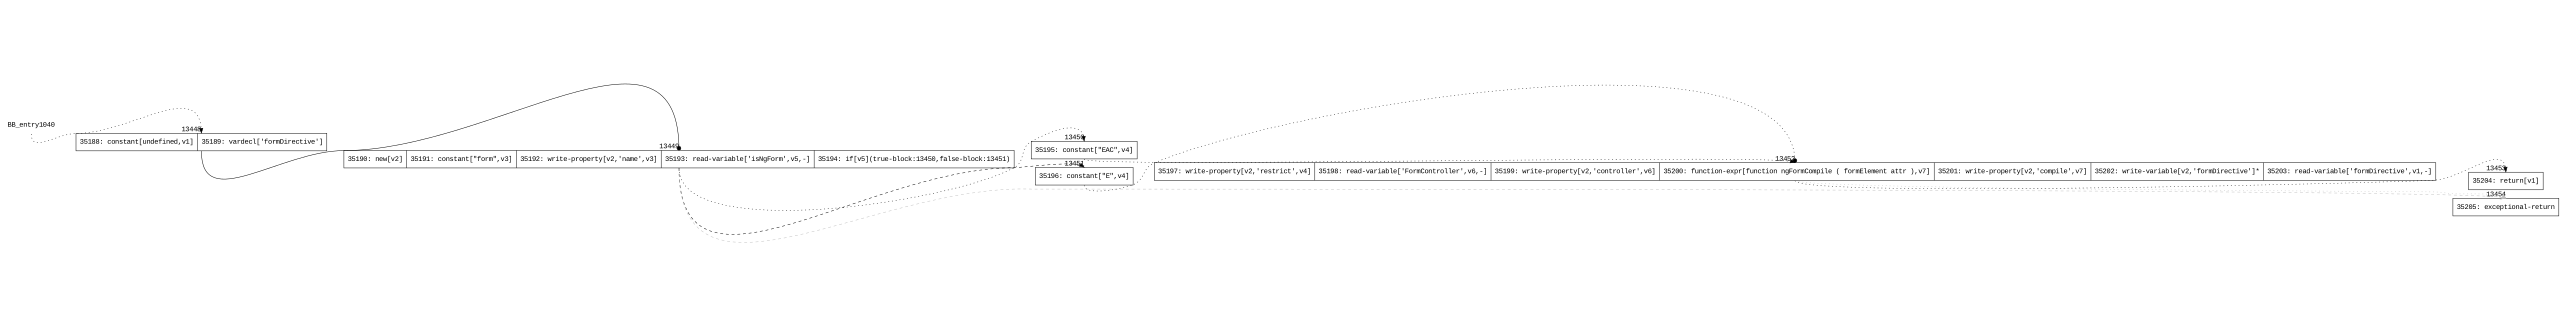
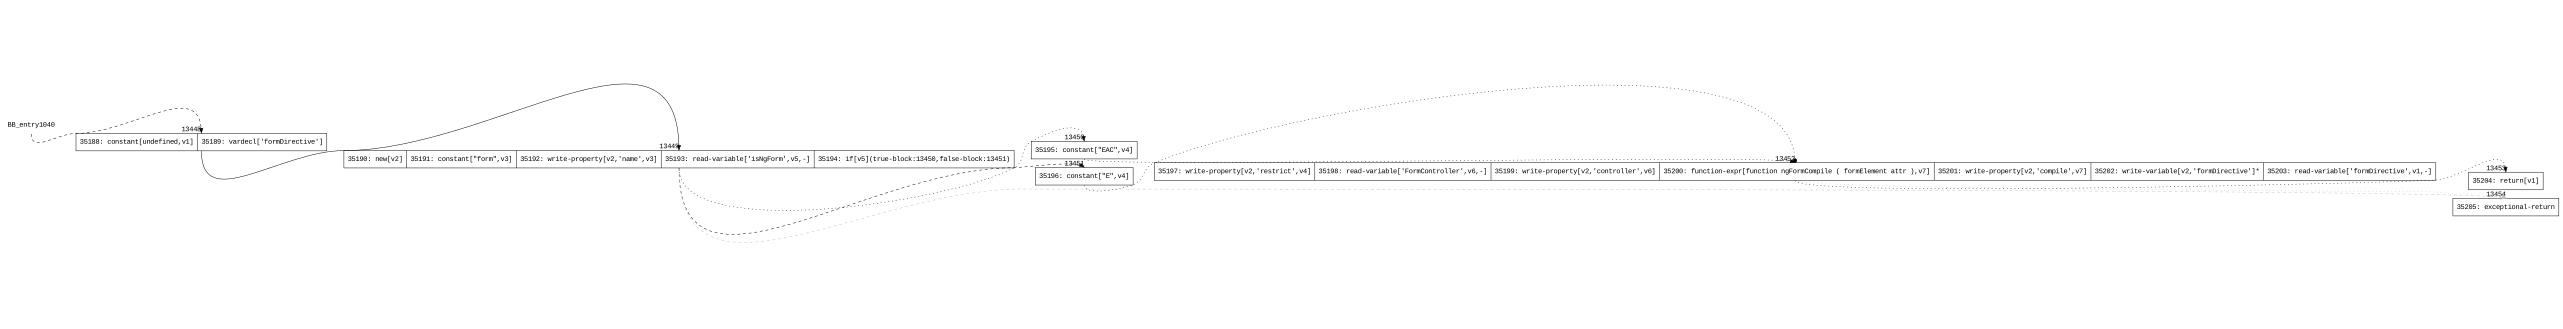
  digraph {
    fontname="Liberation Mono"
    rankdir=LR
    node [fontname="Liberation Mono" shape=record]
    edge [arrowhead=normal fontname="Liberation Mono" headport=n style=dotted tailport=s]
    n1 [label=BB_entry1040 shape=none]
    n2 [label="{35188: constant[undefined,v1]|35189: vardecl['formDirective']}"]
    n3 [label="{35190: new[v2]|35191: constant[\"form\",v3]|35192: write-property[v2,'name',v3]|35193: read-variable['isNgForm',v5,-]|35194: if[v5](true-block:13450,false-block:13451)}"]
    n4 [label="{35195: constant[\"EAC\",v4]}"]
    n5 [label="{35196: constant[\"E\",v4]}"]
    n6 [label="{35205: exceptional-return}"]
    n7 [label="{35197: write-property[v2,'restrict',v4]|35198: read-variable['FormController',v6,-]|35199: write-property[v2,'controller',v6]|35200: function-expr[function ngFormCompile ( formElement attr ),v7]|35201: write-property[v2,'compile',v7]|35202: write-variable[v2,'formDirective']*|35203: read-variable['formDirective',v1,-]}"]
    n8 [label="{35204: return[v1]}"]
-   n1 -> n2 [headlabel="    13448"]
-   n2 -> n3 [arrowhead=dot headlabel="      13449" style=solid]
+   n1 -> n2 [headlabel="    13448" style=dashed]
+   n2 -> n3 [headlabel="      13449" style=solid]
    n3 -> n4 [headlabel="      13450"]
    n3 -> n5 [headlabel="      13451" style=dashed]
    n3 -> n6 [arrowhead=vee color=gray headlabel="      13454" style=dashed]
    n4 -> n7 [headlabel="      13452"]
    n5 -> n7 [arrowhead=dot]
    n7 -> n6 [arrowhead=vee color=gray]
    n7 -> n8 [headlabel="      13453"]
  }
